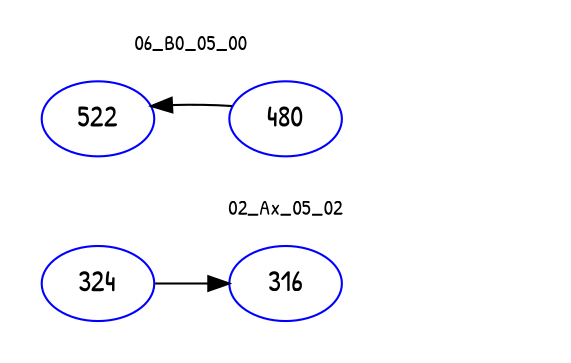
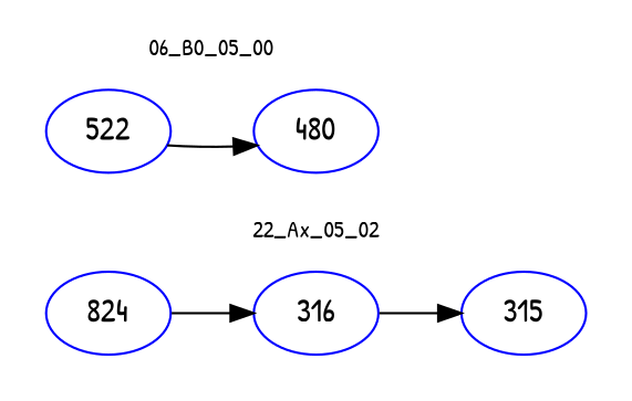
  digraph {
    fontname="Patrick Hand"
    rankdir=LR
    node [color=blue fontname="Patrick Hand"]
    edge [color=black fontname="Patrick Hand"]
    n1 [label=316]
-   n3 [label=324]
+   n2 [label=315]
+   n3 [label=824]
    n4 [label=522]
    n5 [label=480]
    subgraph cluster_1 {
      color=white
      fontsize=10
-     label="02_Ax_05_02"
+     label="22_Ax_05_02"
      n1
+     n2
      n3
    }
    subgraph cluster_2 {
      color=white
      fontsize=10
      label="06_B0_05_00"
      n4
      n5
    }
+   n1 -> n2
    n3 -> n1
-   n5 -> n4
+   n4 -> n5
  }
